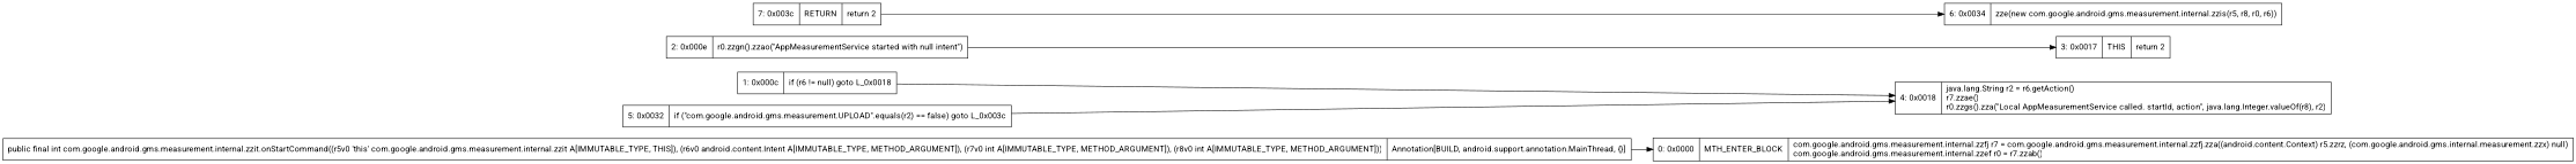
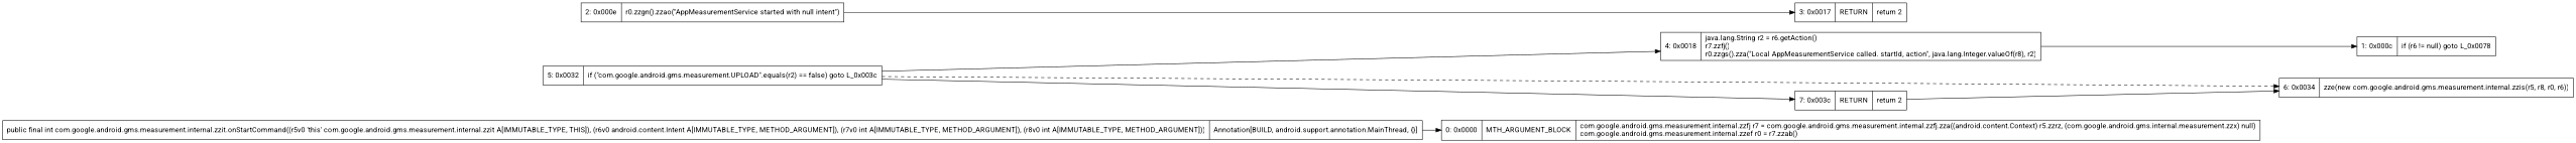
  digraph {
    fontname=Roboto
    rankdir=LR
    node [fontname=Roboto shape=record]
    edge [fontname=Roboto]
-   n1 [label="{0\:\ 0x0000|MTH_ENTER_BLOCK\l|com.google.android.gms.measurement.internal.zzfj r7 = com.google.android.gms.measurement.internal.zzfj.zza((android.content.Context) r5.zzrz, (com.google.android.gms.internal.measurement.zzx) null)\lcom.google.android.gms.measurement.internal.zzef r0 = r7.zzab()\l}"]
-   n2 [label="{1\:\ 0x000c|if (r6 != null) goto L_0x0018\l}"]
-   n3 [label="{4\:\ 0x0018|java.lang.String r2 = r6.getAction()\lr7.zzae()\lr0.zzgs().zza(\"Local AppMeasurementService called. startId, action\", java.lang.Integer.valueOf(r8), r2)\l}"]
+   n1 [label="{0\:\ 0x0000|MTH_ARGUMENT_BLOCK\l|com.google.android.gms.measurement.internal.zzfj r7 = com.google.android.gms.measurement.internal.zzfj.zza((android.content.Context) r5.zzrz, (com.google.android.gms.internal.measurement.zzx) null)\lcom.google.android.gms.measurement.internal.zzef r0 = r7.zzab()\l}"]
+   n2 [label="{1\:\ 0x000c|if (r6 != null) goto L_0x0078\l}"]
+   n3 [label="{4\:\ 0x0018|java.lang.String r2 = r6.getAction()\lr7.zzfj()\lr0.zzgs().zza(\"Local AppMeasurementService called. startId, action\", java.lang.Integer.valueOf(r8), r2)\l}"]
    n4 [label="{2\:\ 0x000e|r0.zzgn().zzao(\"AppMeasurementService started with null intent\")\l}"]
-   n5 [label="{3\:\ 0x0017|THIS\l|return 2\l}"]
+   n5 [label="{3\:\ 0x0017|RETURN\l|return 2\l}"]
    n6 [label="{5\:\ 0x0032|if (\"com.google.android.gms.measurement.UPLOAD\".equals(r2) == false) goto L_0x003c\l}"]
    n7 [label="{6\:\ 0x0034|zze(new com.google.android.gms.measurement.internal.zzis(r5, r8, r0, r6))\l}"]
    n8 [label="{7\:\ 0x003c|RETURN\l|return 2\l}"]
    n9 [label="{public final int com.google.android.gms.measurement.internal.zzit.onStartCommand((r5v0 'this' com.google.android.gms.measurement.internal.zzit A[IMMUTABLE_TYPE, THIS]), (r6v0 android.content.Intent A[IMMUTABLE_TYPE, METHOD_ARGUMENT]), (r7v0 int A[IMMUTABLE_TYPE, METHOD_ARGUMENT]), (r8v0 int A[IMMUTABLE_TYPE, METHOD_ARGUMENT]))  | Annotation[BUILD, android.support.annotation.MainThread, \{\}]\l}"]
-   n2 -> n3
+   n3 -> n2
    n4 -> n5
    n6 -> n3
+   n6 -> n7 [style=dashed]
+   n6 -> n8
    n8 -> n7
    n9 -> n1
  }
